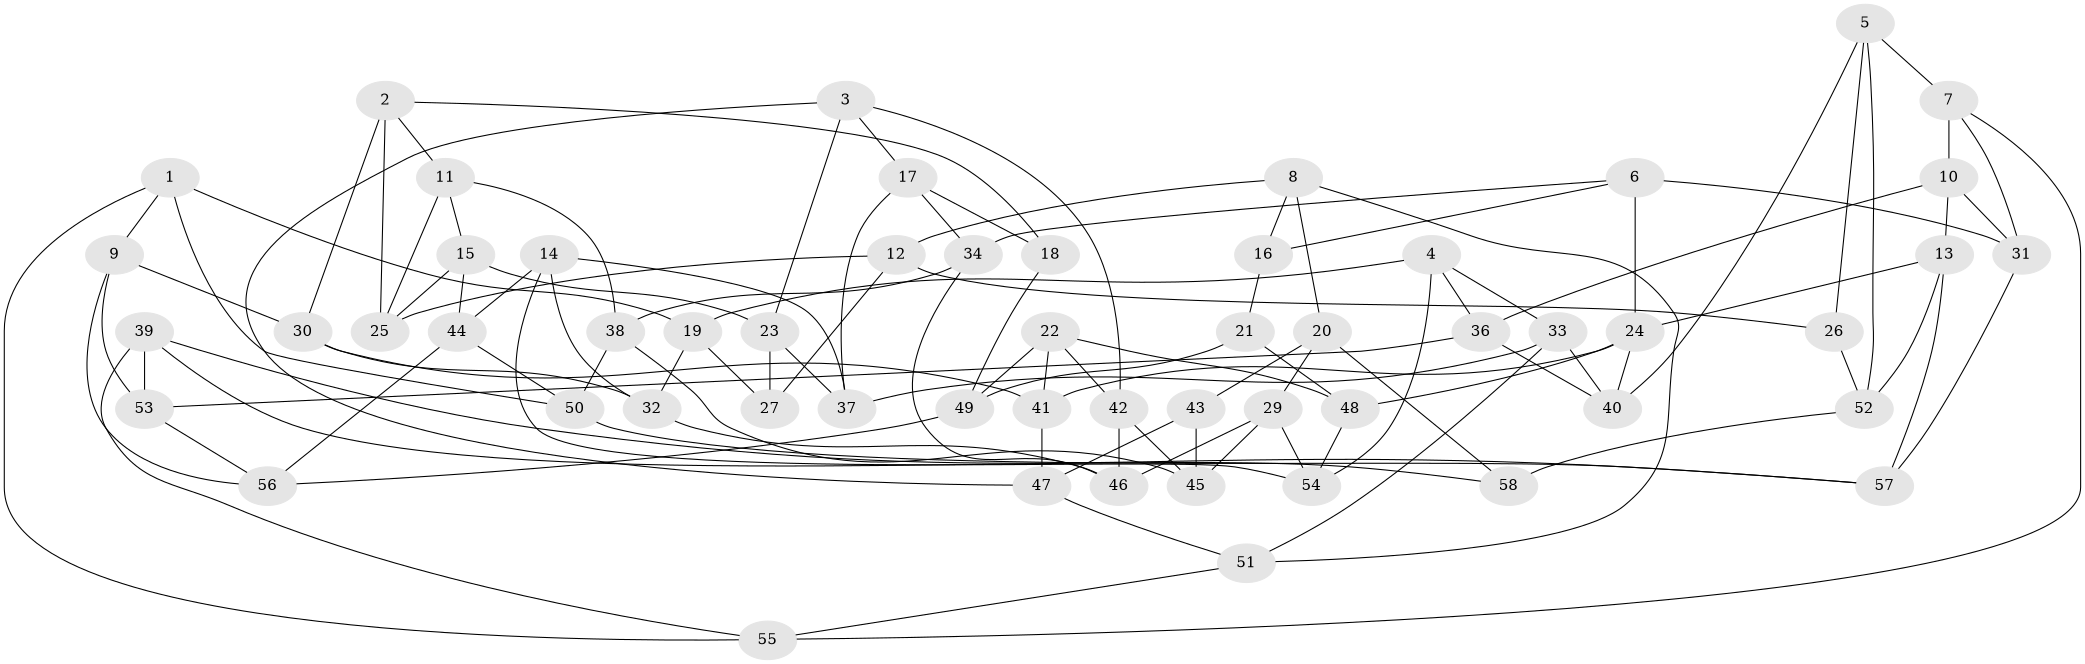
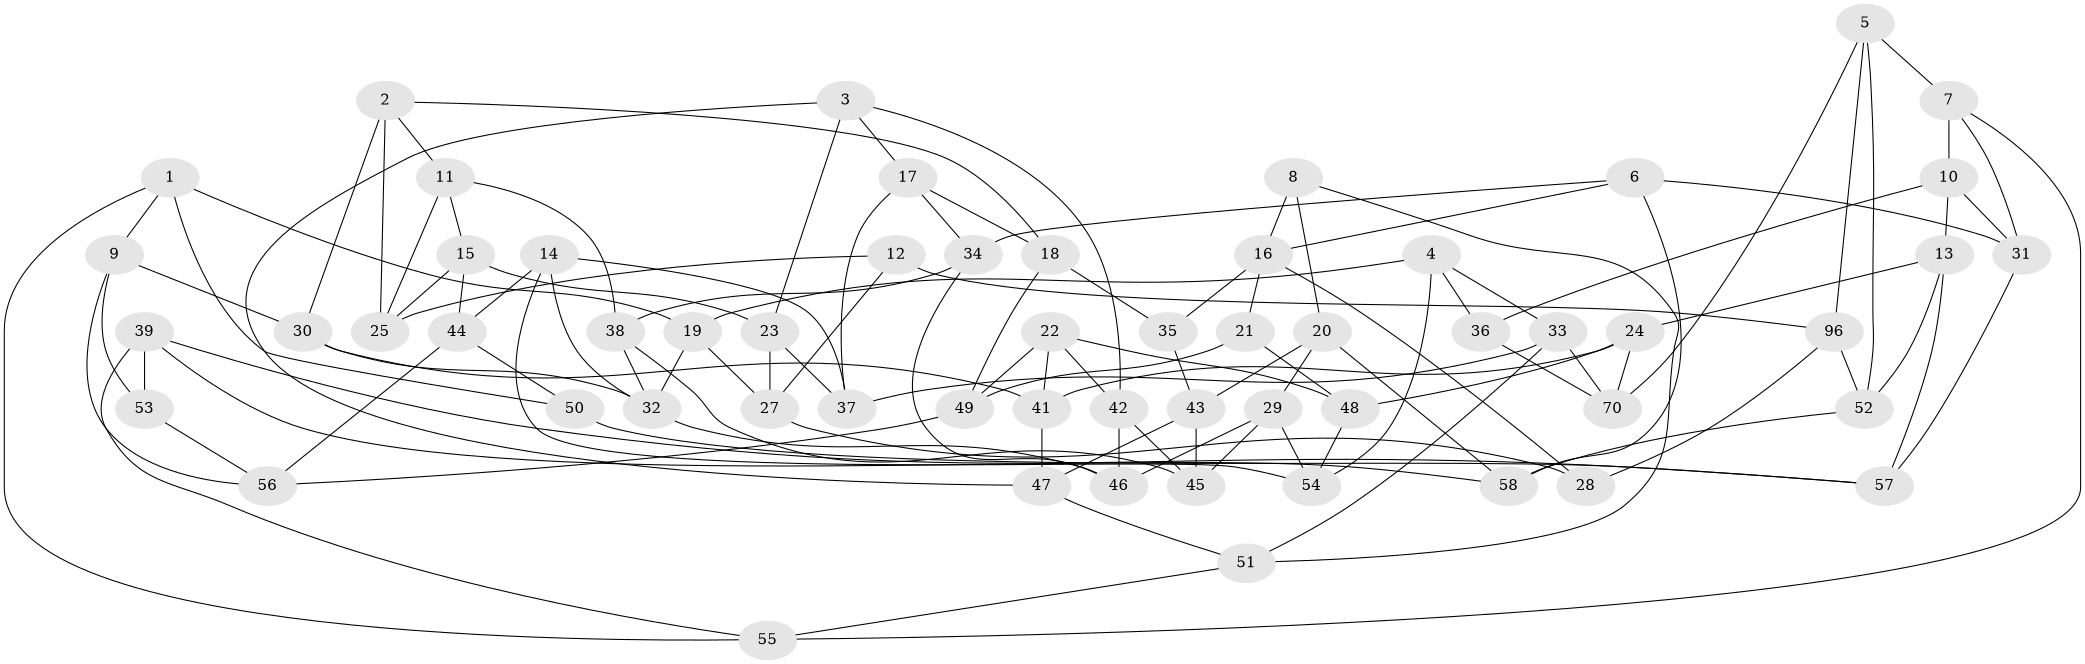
  graph {
    node [color=gray90 style=filled]
    1
    9
    19
    50
    55
    30
    53
    56
    27
    32
    57
    2
    11
    18
    25
    15
    38
+   35
    49
    41
    3
    17
    23
    42
    47
    34
    37
    45
    46
    51
    4
    33
    36
    54
-   40
+   40 [label=70]
    5
    7
-   26
+   26 [label=96]
    52
    31
    10
+   28
    58
    6
    16
    21
    13
    8
    12
    20
    29
    43
    24
    44
    48
    14
    22
    39
    1 -- 9
    1 -- 19
    1 -- 50
    1 -- 55
    9 -- 30
    9 -- 53
    9 -- 56
    19 -- 27
    19 -- 32
    50 -- 57
    30 -- 32
    30 -- 41
    53 -- 56
+   27 -- 28
    32 -- 46
    2 -- 30
    2 -- 11
    2 -- 18
    2 -- 25
    11 -- 25
    11 -- 15
    11 -- 38
+   18 -- 35
    18 -- 49
    15 -- 25
    15 -- 23
    15 -- 44
-   38 -- 50
+   38 -- 32
    38 -- 45
+   35 -- 43
    49 -- 56
    41 -- 47
    3 -- 17
    3 -- 23
    3 -- 42
    3 -- 47
    17 -- 18
    17 -- 34
    17 -- 37
    23 -- 27
    23 -- 37
    42 -- 45
    42 -- 46
    47 -- 51
    34 -- 38
    34 -- 46
    51 -- 55
    4 -- 19
    4 -- 33
    4 -- 36
    4 -- 54
    33 -- 37
    33 -- 51
    33 -- 40
-   36 -- 53
    36 -- 40
    5 -- 40
    5 -- 7
    5 -- 26
    5 -- 52
    7 -- 55
    7 -- 31
    7 -- 10
    26 -- 52
+   26 -- 28
    52 -- 58
    31 -- 57
    10 -- 36
    10 -- 31
    10 -- 13
    6 -- 34
    6 -- 31
-   6 -- 24
+   6 -- 58
    6 -- 16
+   16 -- 35
+   16 -- 28
    16 -- 21
    21 -- 49
    21 -- 48
    13 -- 57
    13 -- 52
    13 -- 24
    8 -- 51
    8 -- 16
-   8 -- 12
    8 -- 20
    12 -- 27
    12 -- 25
    12 -- 26
    20 -- 58
    20 -- 29
    20 -- 43
    29 -- 45
    29 -- 46
    29 -- 54
    43 -- 47
    43 -- 45
    24 -- 41
    24 -- 40
    24 -- 48
    44 -- 50
    44 -- 56
    48 -- 54
    14 -- 32
    14 -- 37
    14 -- 54
    14 -- 44
    22 -- 49
    22 -- 41
    22 -- 42
    22 -- 48
    39 -- 55
    39 -- 53
    39 -- 57
    39 -- 58
  }
